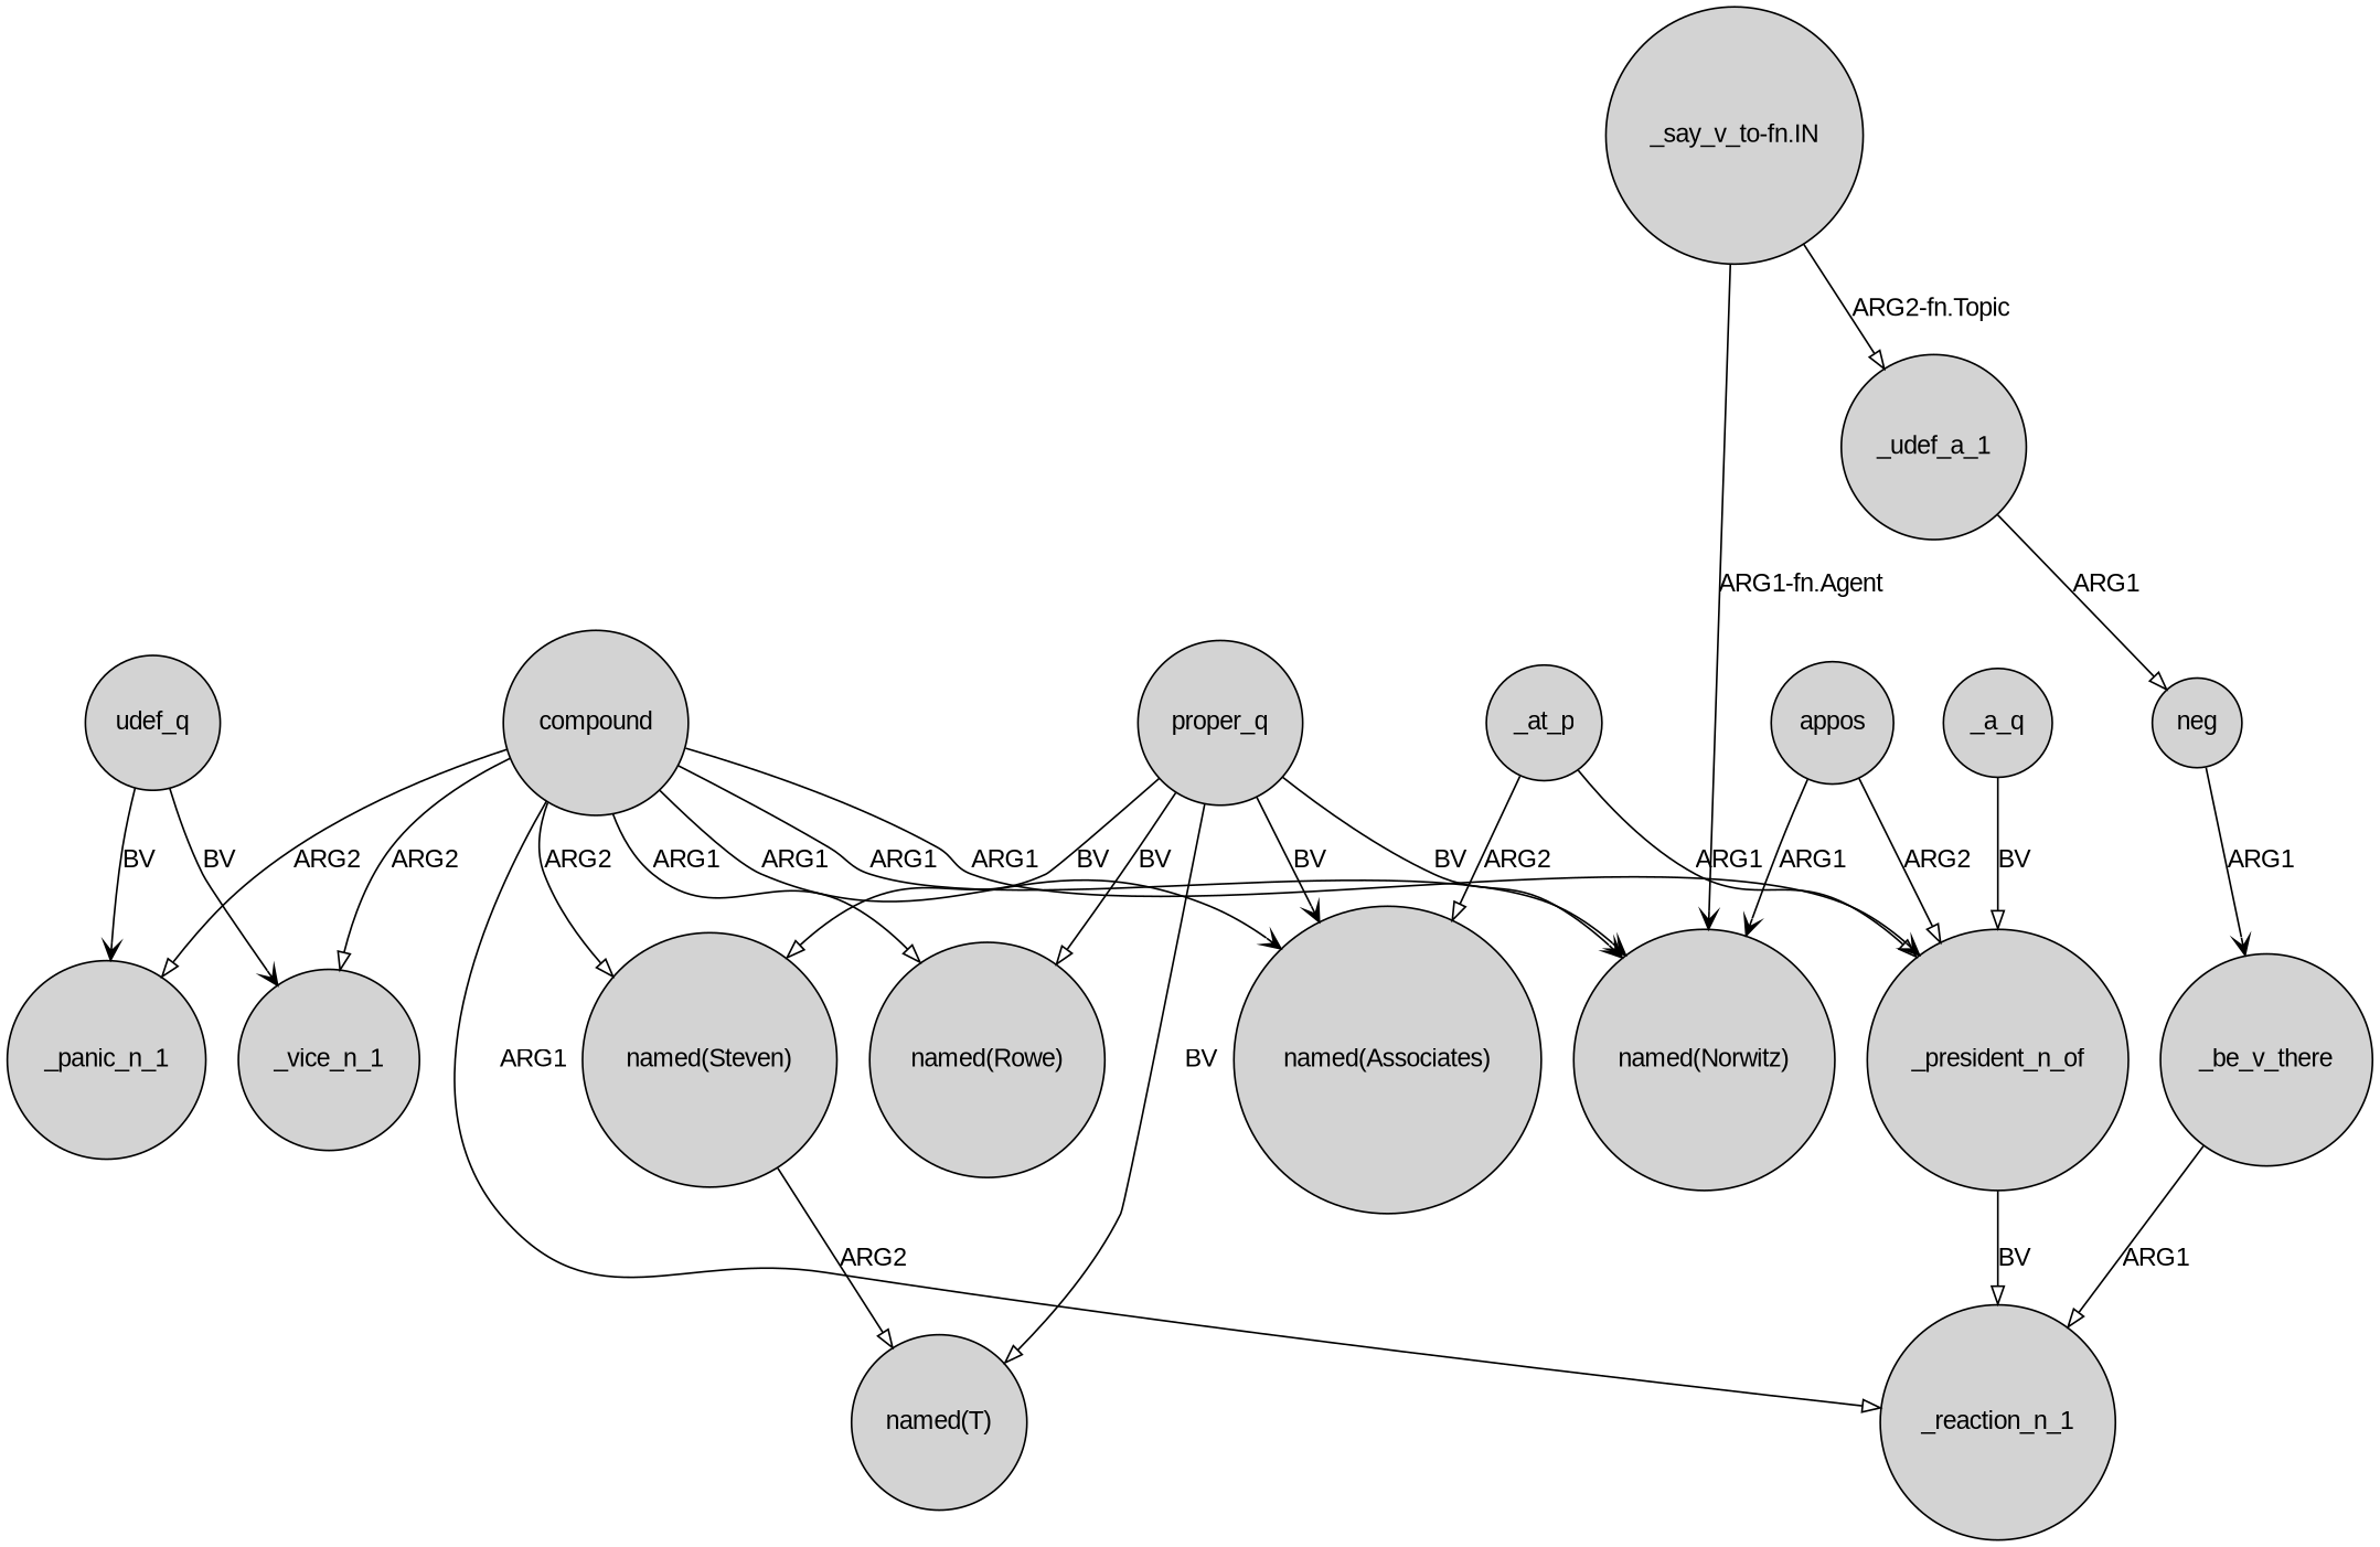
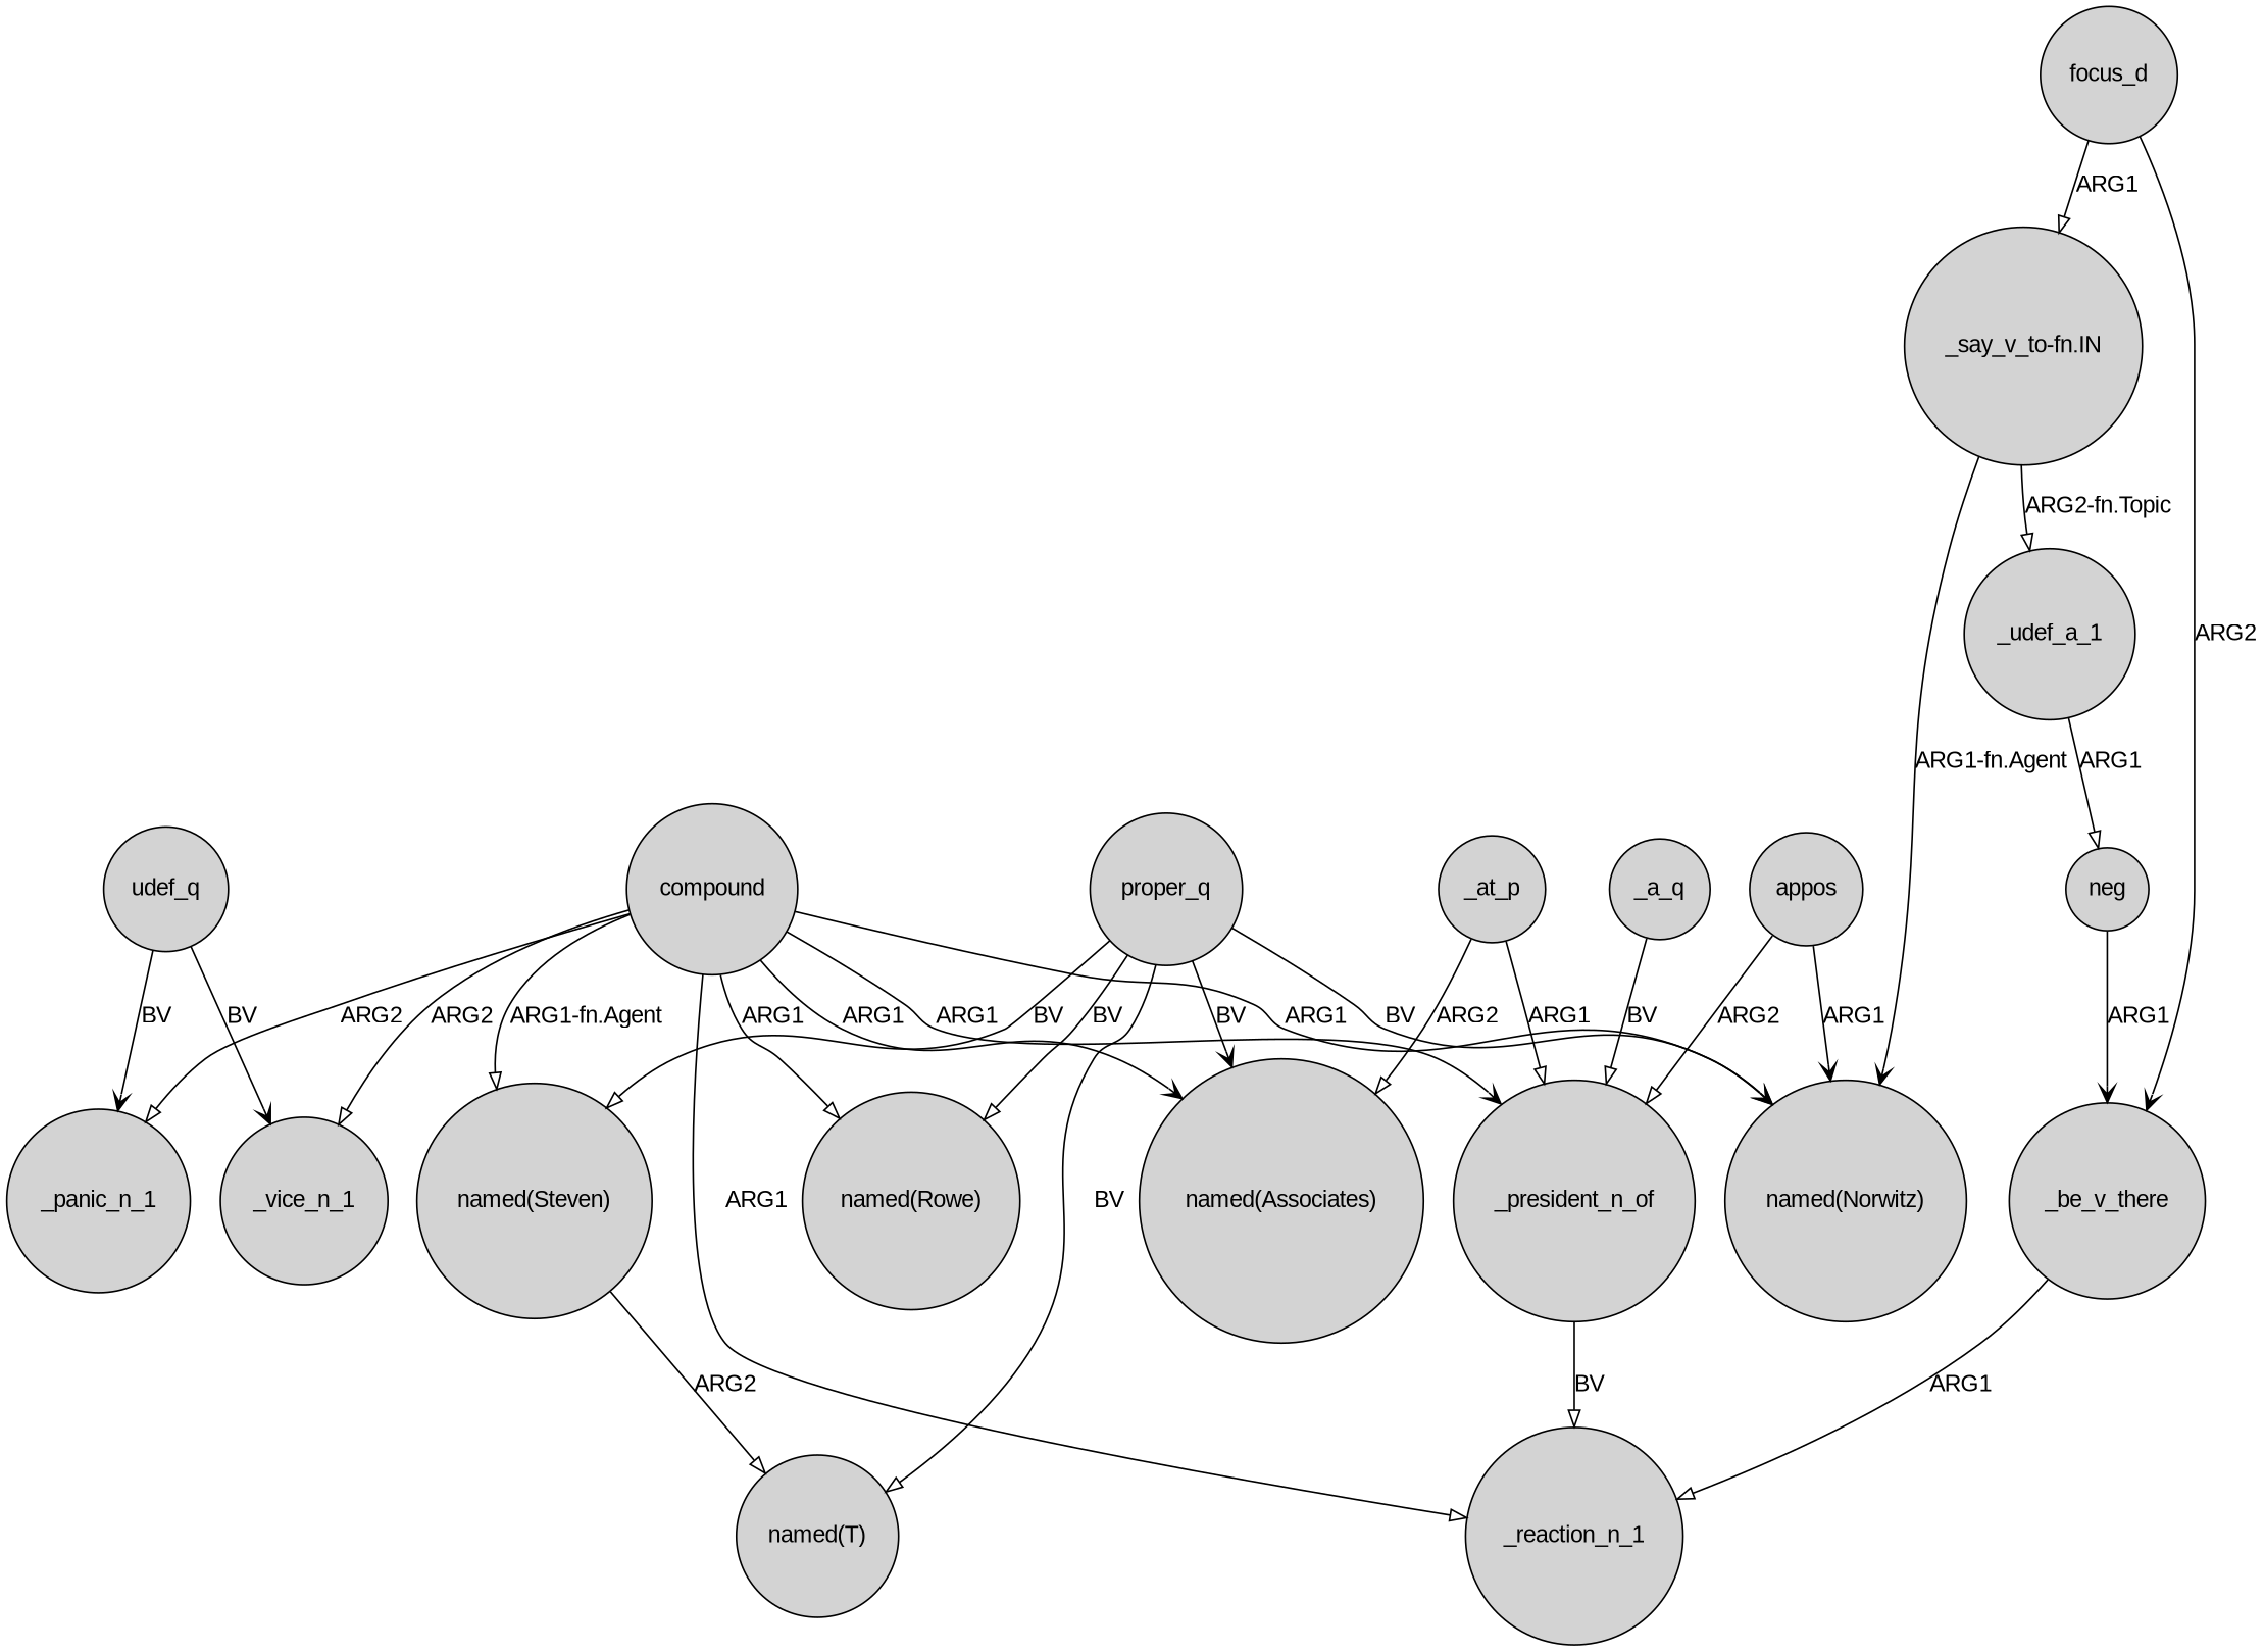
  digraph {
    fontname="Liberation Sans"
    node [fontname="Liberation Sans" shape=circle style=filled]
    edge [arrowhead=onormal fontname="Liberation Sans"]
    compound
    _vice_n_1
    "named(Rowe)"
    "named(Norwitz)"
    _panic_n_1
    _president_n_of
    "named(Steven)"
    "named(Associates)"
    _reaction_n_1
    "named(T)"
    "_say_v_to-fn.IN"
    n12 [label=_udef_a_1]
    neg
    _be_v_there
    proper_q
    udef_q
+   focus_d
    appos
    _at_p
    _a_q
    compound -> _vice_n_1 [label=ARG2]
    compound -> "named(Rowe)" [label=ARG1]
    compound -> "named(Norwitz)" [arrowhead=vee label=ARG1]
    compound -> _panic_n_1 [label=ARG2]
    compound -> _president_n_of [arrowhead=vee label=ARG1]
-   compound -> "named(Steven)" [label=ARG2]
+   compound -> "named(Steven)" [label="ARG1-fn.Agent"]
    compound -> "named(Associates)" [arrowhead=vee label=ARG1]
    compound -> _reaction_n_1 [label=ARG1]
    _president_n_of -> _reaction_n_1 [label=BV]
    "named(Steven)" -> "named(T)" [label=ARG2]
    "_say_v_to-fn.IN" -> "named(Norwitz)" [arrowhead=vee label="ARG1-fn.Agent"]
    "_say_v_to-fn.IN" -> n12 [label="ARG2-fn.Topic"]
    n12 -> neg [label=ARG1]
    neg -> _be_v_there [arrowhead=vee label=ARG1]
    _be_v_there -> _reaction_n_1 [label=ARG1]
    proper_q -> "named(Rowe)" [label=BV]
    proper_q -> "named(Norwitz)" [arrowhead=vee label=BV]
    proper_q -> "named(Steven)" [label=BV]
    proper_q -> "named(Associates)" [arrowhead=vee label=BV]
    proper_q -> "named(T)" [label=BV]
    udef_q -> _vice_n_1 [arrowhead=vee label=BV]
    udef_q -> _panic_n_1 [arrowhead=vee label=BV]
+   focus_d -> "_say_v_to-fn.IN" [label=ARG1]
+   focus_d -> _be_v_there [arrowhead=vee label=ARG2]
    appos -> "named(Norwitz)" [arrowhead=vee label=ARG1]
    appos -> _president_n_of [label=ARG2]
    _at_p -> _president_n_of [label=ARG1]
    _at_p -> "named(Associates)" [label=ARG2]
    _a_q -> _president_n_of [label=BV]
  }
